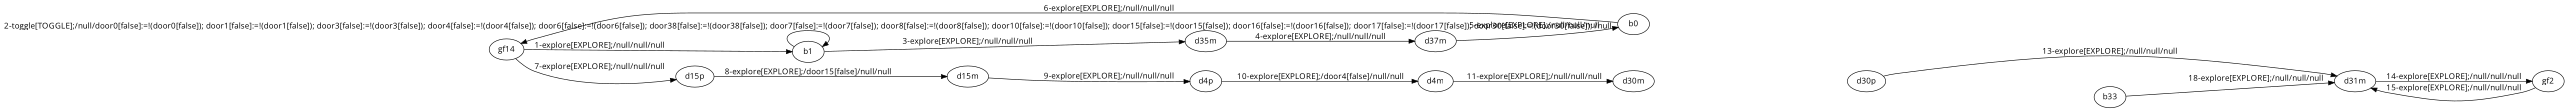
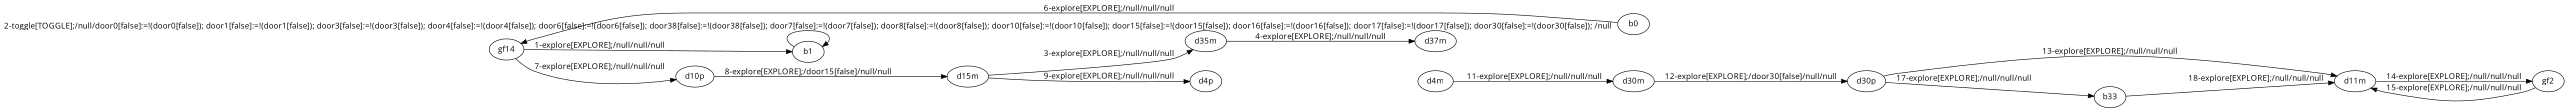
  digraph {
    fontname="Open Sans"
    rankdir=LR
    node [fontname="Open Sans"]
    edge [fontname="Open Sans"]
    gf14
    b1
-   d15p
+   d15p [label=d10p]
    d35m
    d15m
    d37m
    b0
    d4p
    d4m
    d30m
    d30p
-   d31m
+   d31m [label=d11m]
    n13 [label=b33]
    gf2
    gf14 -> b1 [label="1-explore[EXPLORE];/null/null/null"]
    gf14 -> d15p [label="7-explore[EXPLORE];/null/null/null"]
    b1 -> b1 [label="2-toggle[TOGGLE];/null/door0[false]:=!(door0[false]); door1[false]:=!(door1[false]); door3[false]:=!(door3[false]); door4[false]:=!(door4[false]); door6[false]:=!(door6[false]); door38[false]:=!(door38[false]); door7[false]:=!(door7[false]); door8[false]:=!(door8[false]); door10[false]:=!(door10[false]); door15[false]:=!(door15[false]); door16[false]:=!(door16[false]); door17[false]:=!(door17[false]); door30[false]:=!(door30[false]); /null"]
-   b1 -> d35m [label="3-explore[EXPLORE];/null/null/null"]
+   d15m -> d35m [label="3-explore[EXPLORE];/null/null/null"]
    d15p -> d15m [label="8-explore[EXPLORE];/door15[false]/null/null"]
    d35m -> d37m [label="4-explore[EXPLORE];/null/null/null"]
    d15m -> d4p [label="9-explore[EXPLORE];/null/null/null"]
-   d37m -> b0 [label="5-explore[EXPLORE];/null/null/null"]
    b0 -> gf14 [label="6-explore[EXPLORE];/null/null/null"]
-   d4p -> d4m [label="10-explore[EXPLORE];/door4[false]/null/null"]
    d4m -> d30m [label="11-explore[EXPLORE];/null/null/null"]
+   d30m -> d30p [label="12-explore[EXPLORE];/door30[false]/null/null"]
    d30p -> d31m [label="13-explore[EXPLORE];/null/null/null"]
+   d30p -> n13 [label="17-explore[EXPLORE];/null/null/null"]
    d31m -> gf2 [label="14-explore[EXPLORE];/null/null/null"]
    n13 -> d31m [label="18-explore[EXPLORE];/null/null/null"]
    gf2 -> d31m [label="15-explore[EXPLORE];/null/null/null"]
  }
